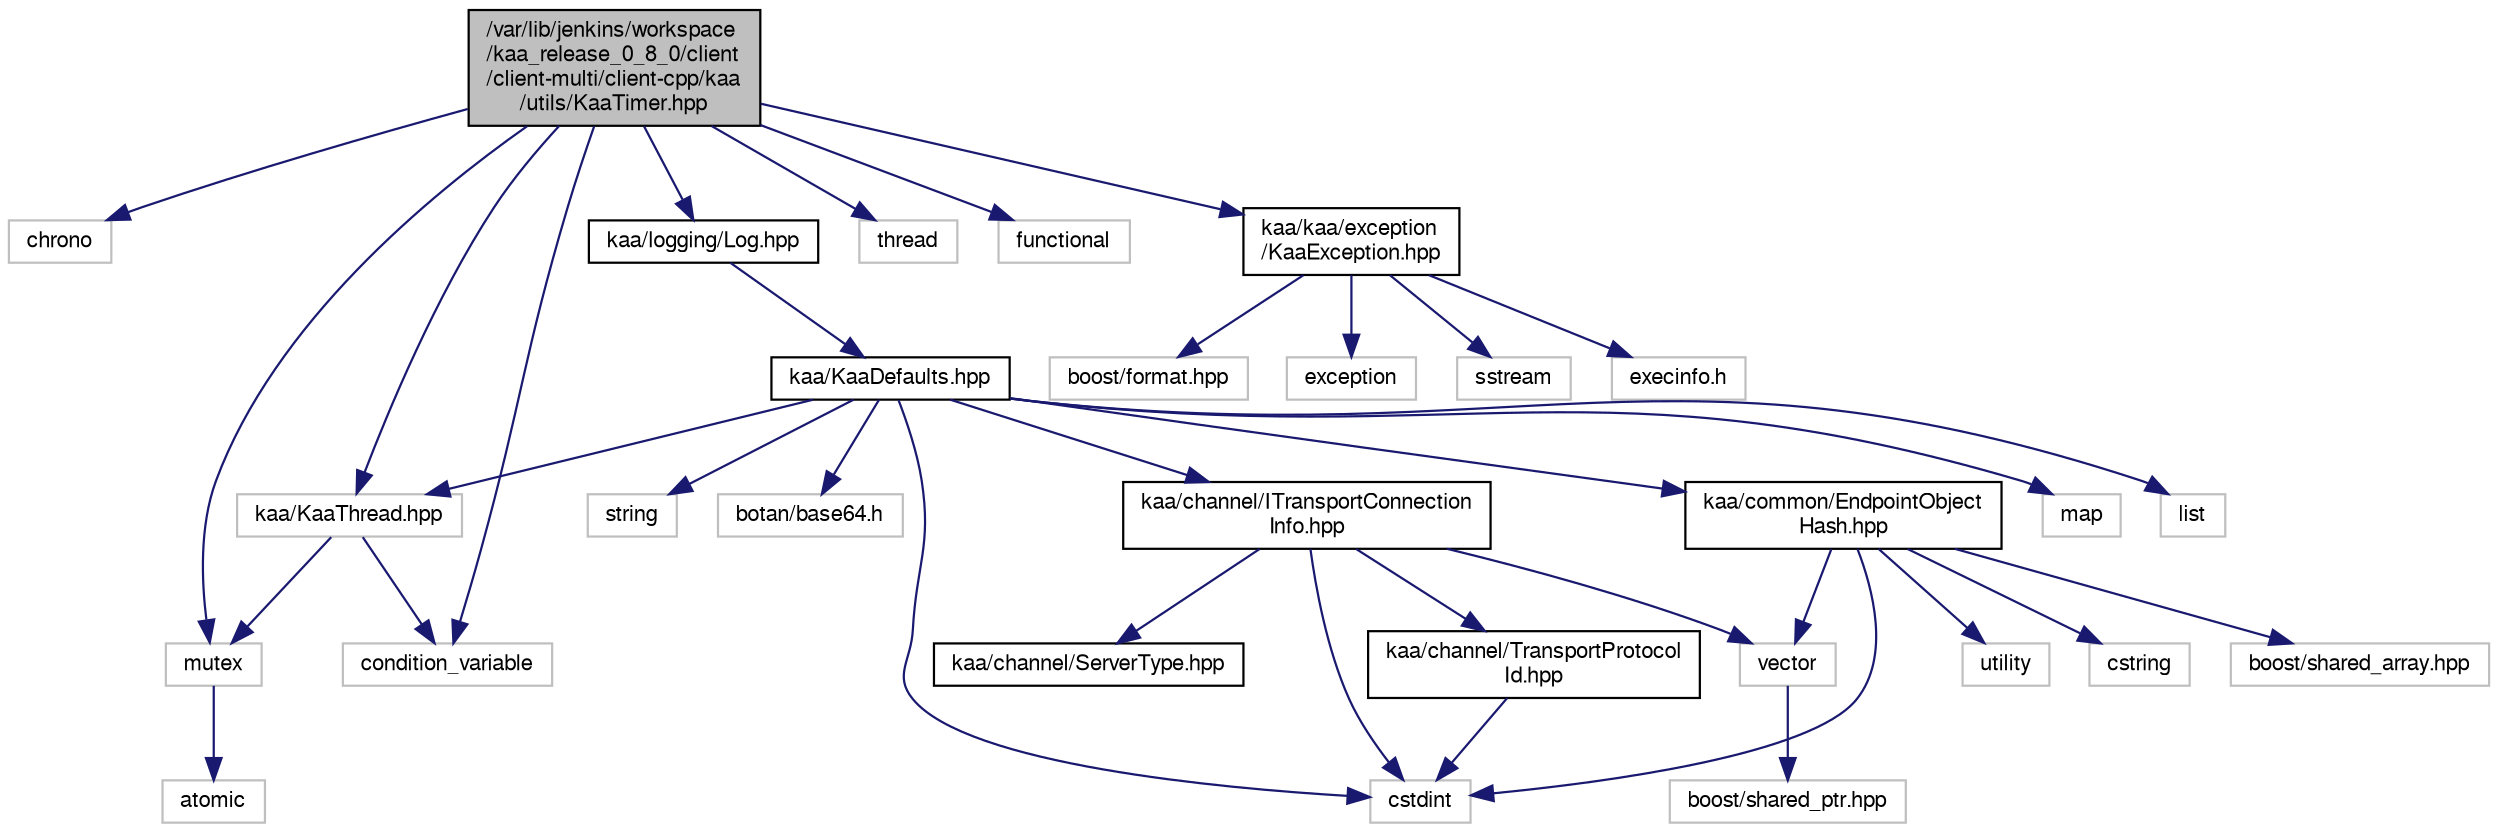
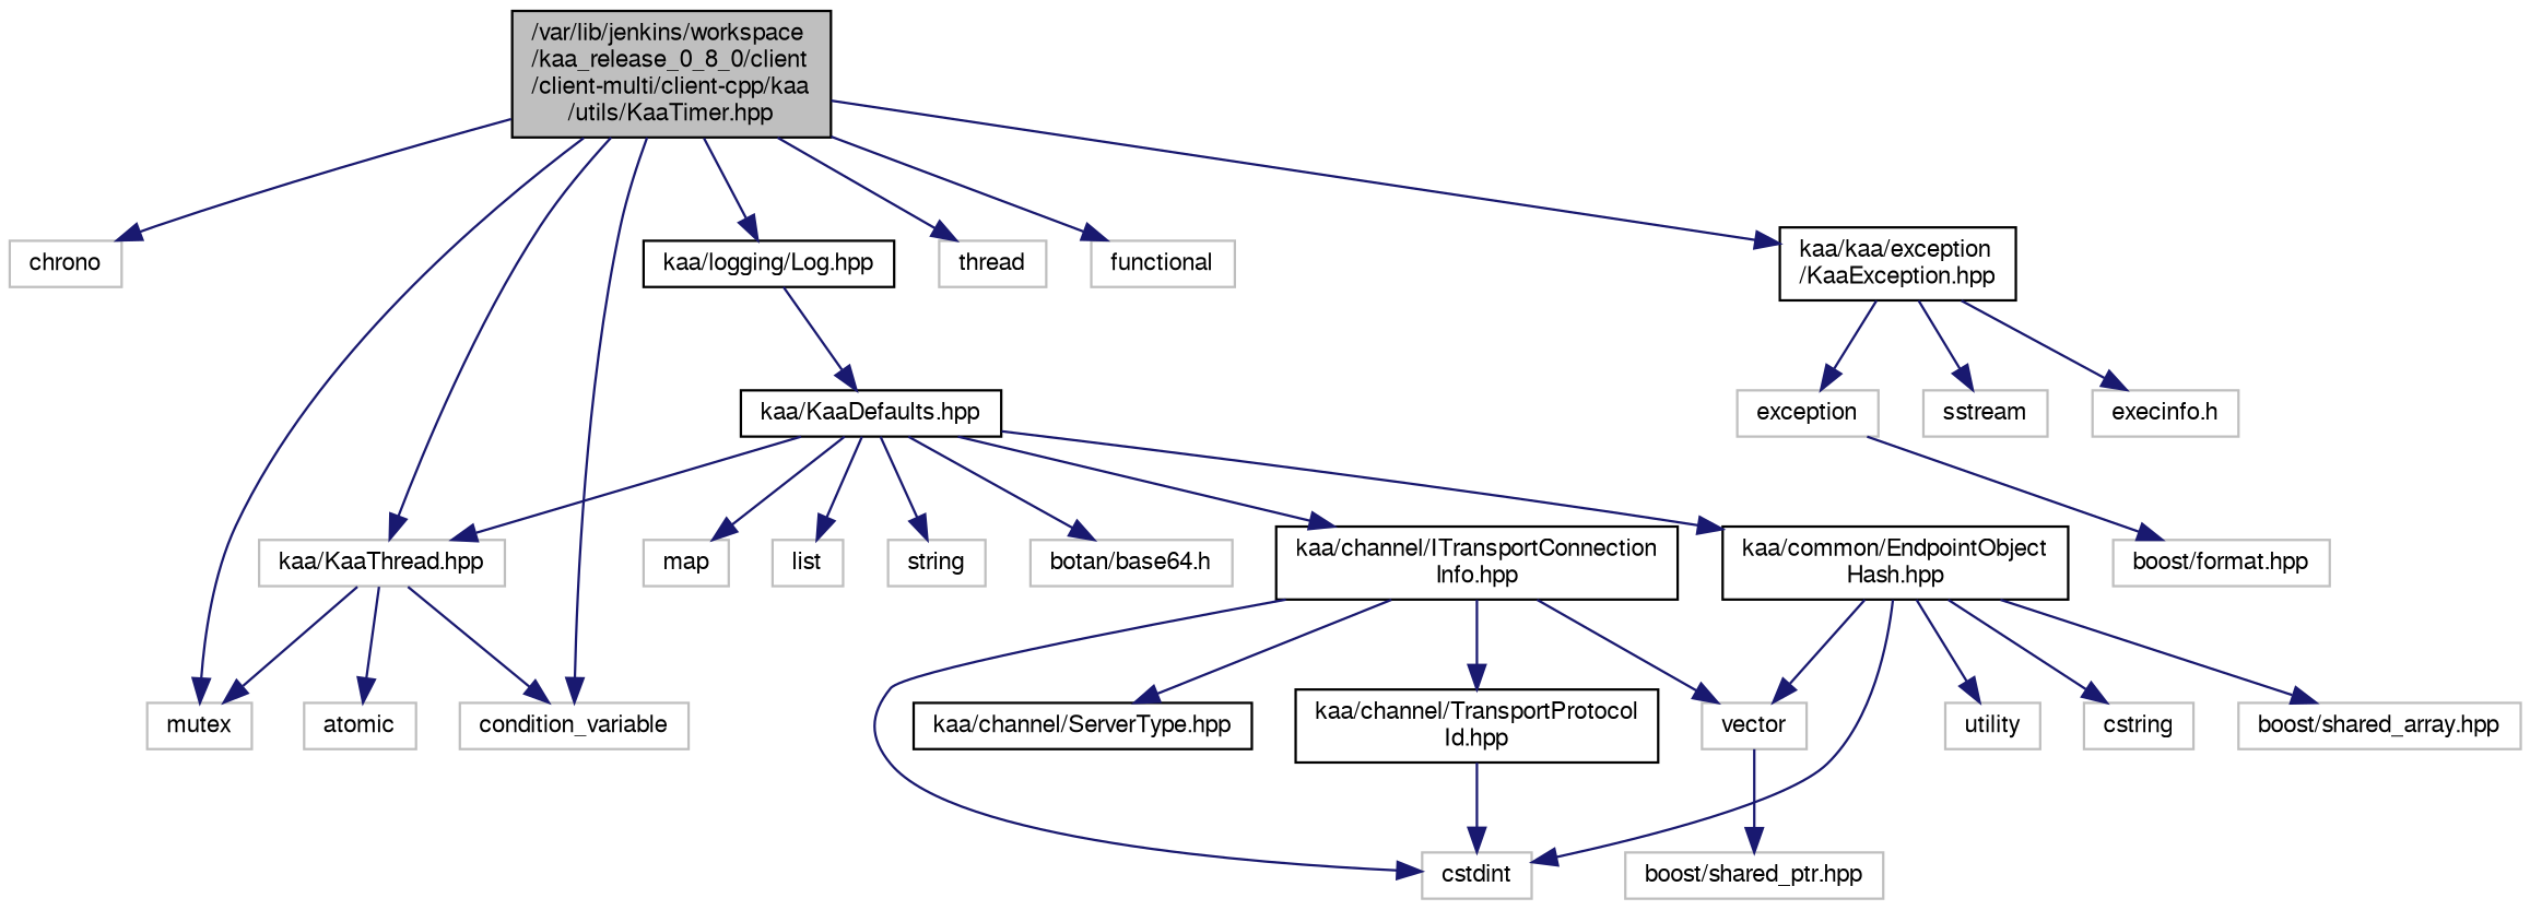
  digraph {
    node [color=grey75 fontname=FreeSans fontsize=10 shape=record]
    edge [color=midnightblue fontname=FreeSans fontsize=10 labelfontname=FreeSans labelfontsize=10 style=solid]
    n1 [color=black fillcolor=grey75 fontcolor=black height=0.2 label="/var/lib/jenkins/workspace\l/kaa_release_0_8_0/client\l/client-multi/client-cpp/kaa\l/utils/KaaTimer.hpp" style=filled width=0.4]
    n2 [height=0.2 label=chrono width=0.4]
    n3 [height=0.2 label=mutex width=0.4]
    n4 [height=0.2 label=thread width=0.4]
    n5 [height=0.2 label=functional width=0.4]
    n6 [height=0.2 label=condition_variable width=0.4]
    n7 [height=0.2 label="kaa/KaaThread.hpp" width=0.4]
    n8 [color=black height=0.2 label="kaa/logging/Log.hpp" width=0.4]
    n9 [color=black height=0.2 label="kaa/kaa/exception\l/KaaException.hpp" width=0.4]
    n10 [height=0.2 label=atomic width=0.4]
    n11 [color=black height=0.2 label="kaa/KaaDefaults.hpp" width=0.4]
    n12 [height=0.2 label="boost/format.hpp" width=0.4]
    n13 [height=0.2 label=exception width=0.4]
    n14 [height=0.2 label=sstream width=0.4]
    n15 [height=0.2 label="execinfo.h" width=0.4]
    n16 [height=0.2 label=map width=0.4]
    n17 [height=0.2 label=list width=0.4]
    n18 [height=0.2 label=string width=0.4]
    n19 [height=0.2 label="botan/base64.h" width=0.4]
    n20 [height=0.2 label=cstdint width=0.4]
    n21 [color=black height=0.2 label="kaa/common/EndpointObject\lHash.hpp" width=0.4]
    n22 [color=black height=0.2 label="kaa/channel/ITransportConnection\lInfo.hpp" width=0.4]
    n23 [height=0.2 label=utility width=0.4]
    n24 [height=0.2 label=cstring width=0.4]
    n25 [height=0.2 label=vector width=0.4]
    n26 [height=0.2 label="boost/shared_array.hpp" width=0.4]
    n27 [color=black height=0.2 label="kaa/channel/ServerType.hpp" width=0.4]
    n28 [color=black height=0.2 label="kaa/channel/TransportProtocol\lId.hpp" width=0.4]
    n29 [height=0.2 label="boost/shared_ptr.hpp" width=0.4]
    n1 -> n2
    n1 -> n3
    n1 -> n4
    n1 -> n5
    n1 -> n6
    n1 -> n7
    n1 -> n8
    n1 -> n9
    n7 -> n3
    n7 -> n6
-   n3 -> n10
+   n7 -> n10
    n8 -> n11
-   n9 -> n12
+   n13 -> n12
    n9 -> n13
    n9 -> n14
    n9 -> n15
    n11 -> n7
    n11 -> n16
    n11 -> n17
    n11 -> n18
    n11 -> n19
-   n11 -> n20
    n11 -> n21
    n11 -> n22
    n21 -> n20
    n21 -> n23
    n21 -> n24
    n21 -> n25
    n21 -> n26
    n22 -> n20
    n22 -> n25
    n22 -> n27
    n22 -> n28
    n25 -> n29
    n28 -> n20
  }
